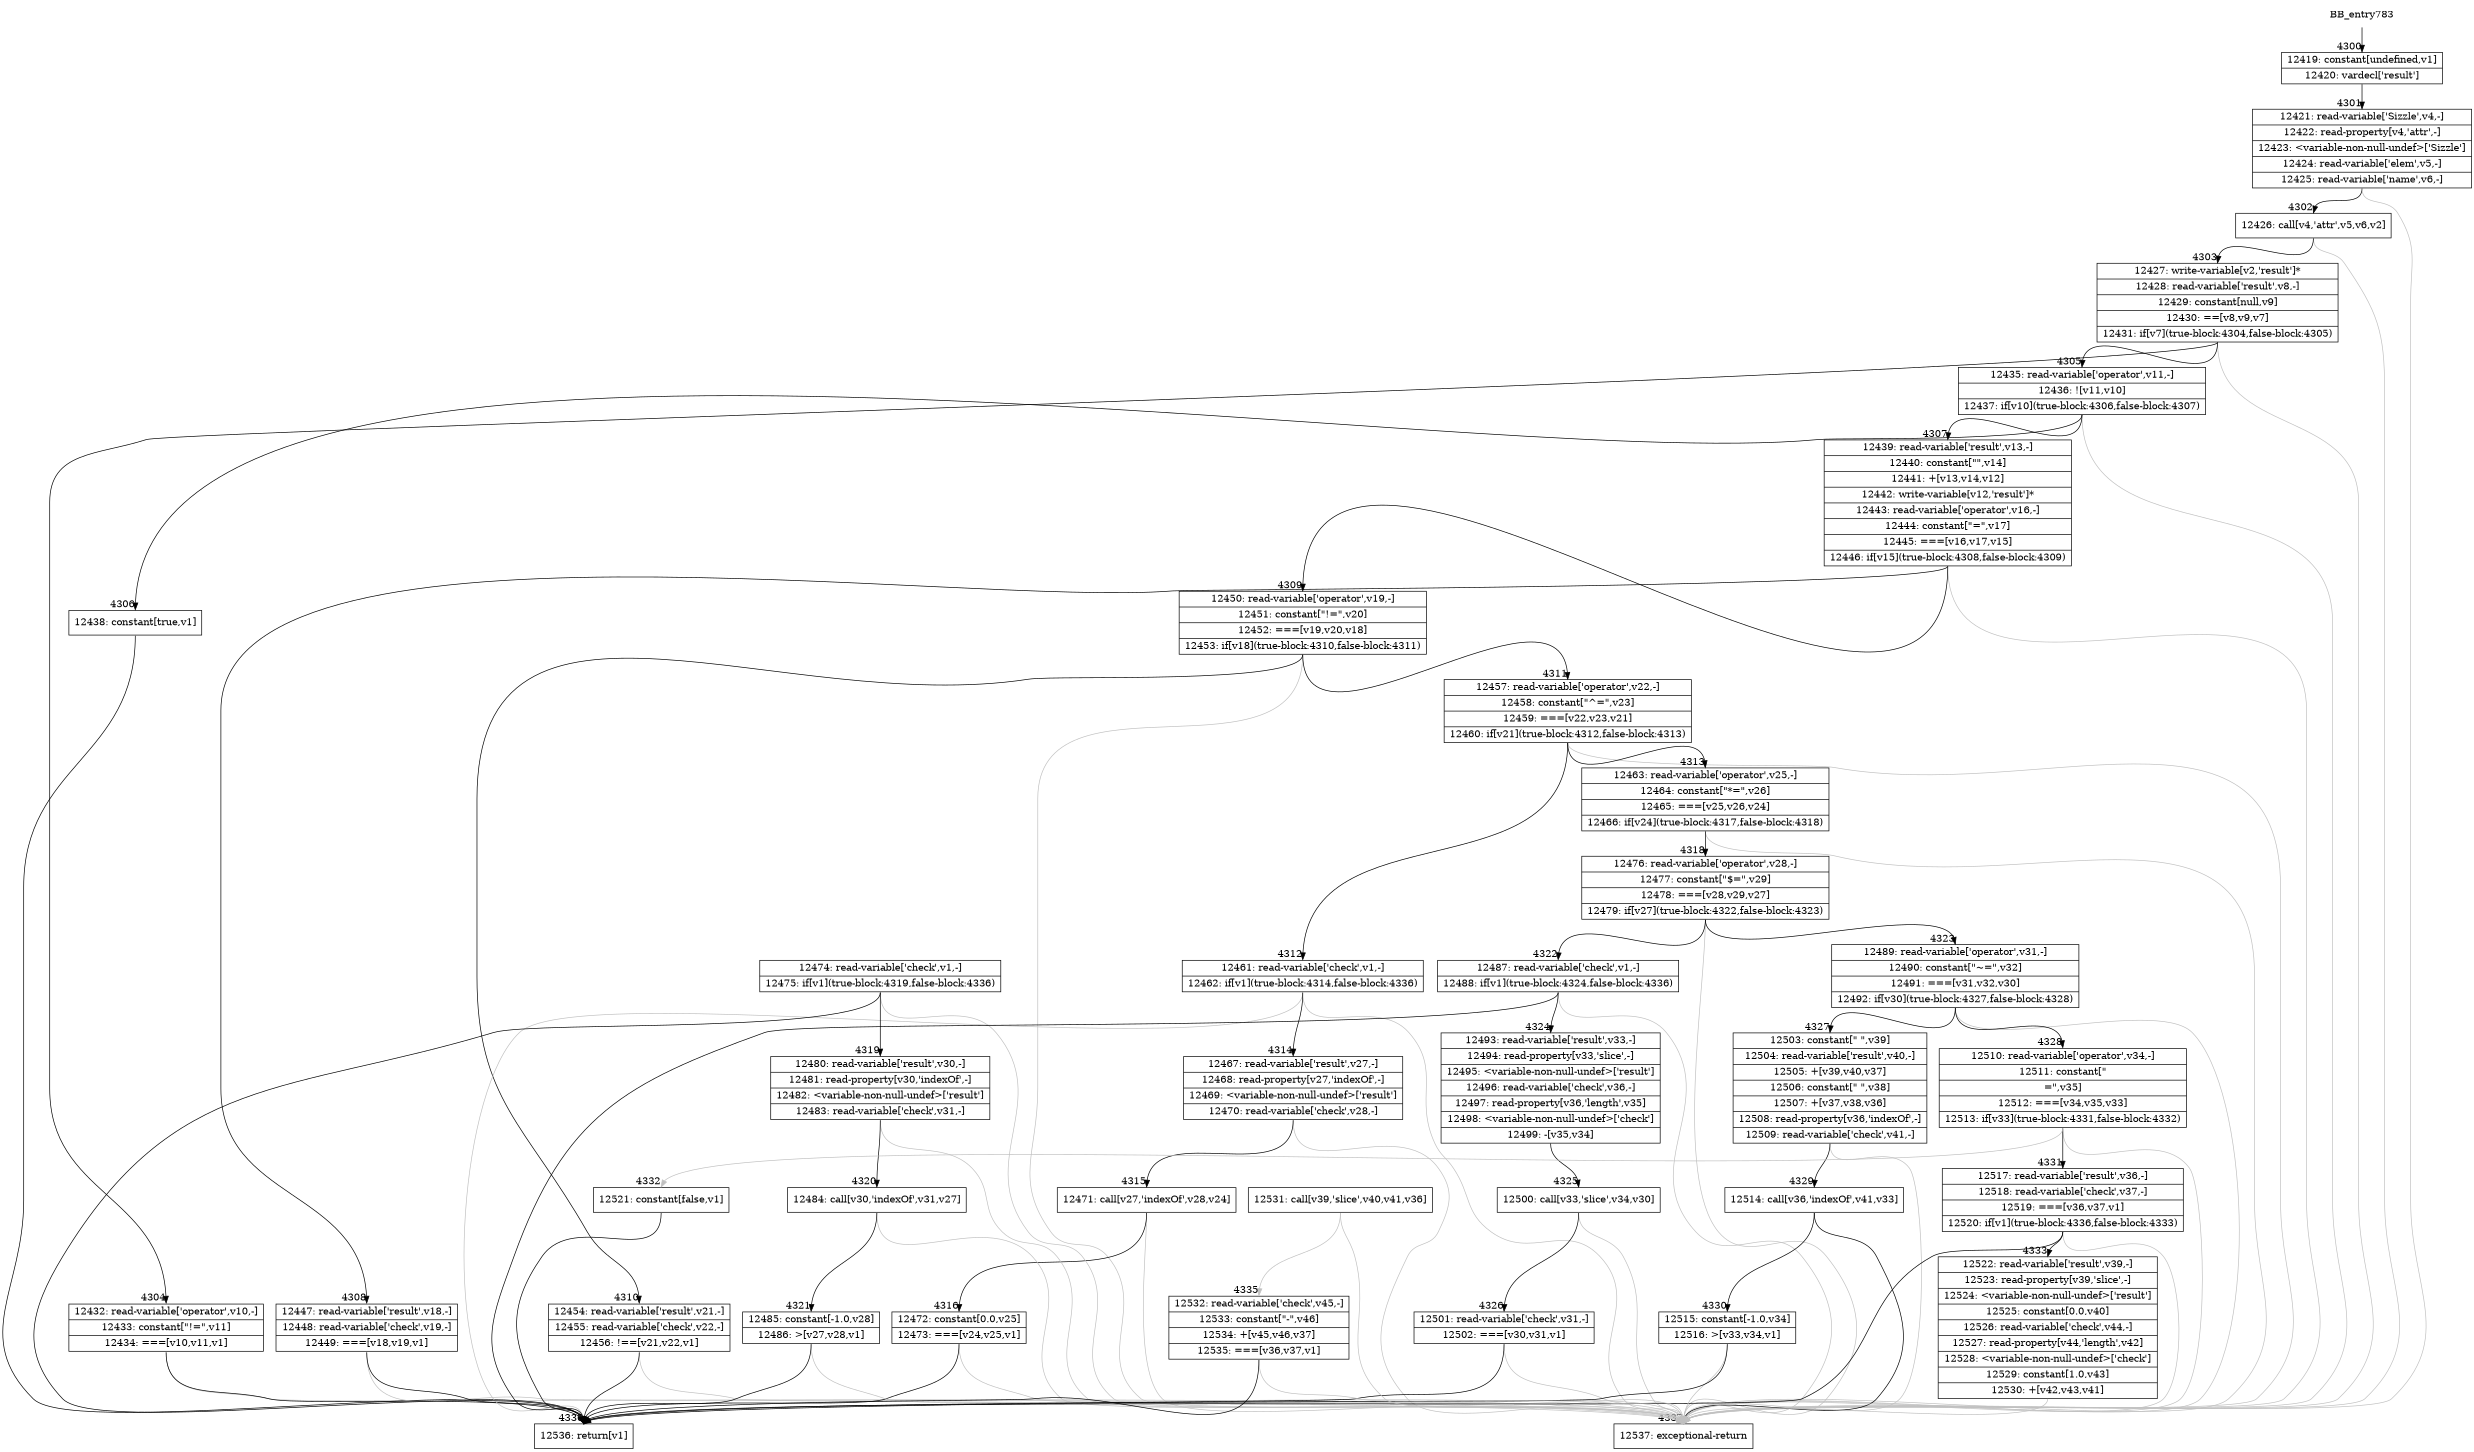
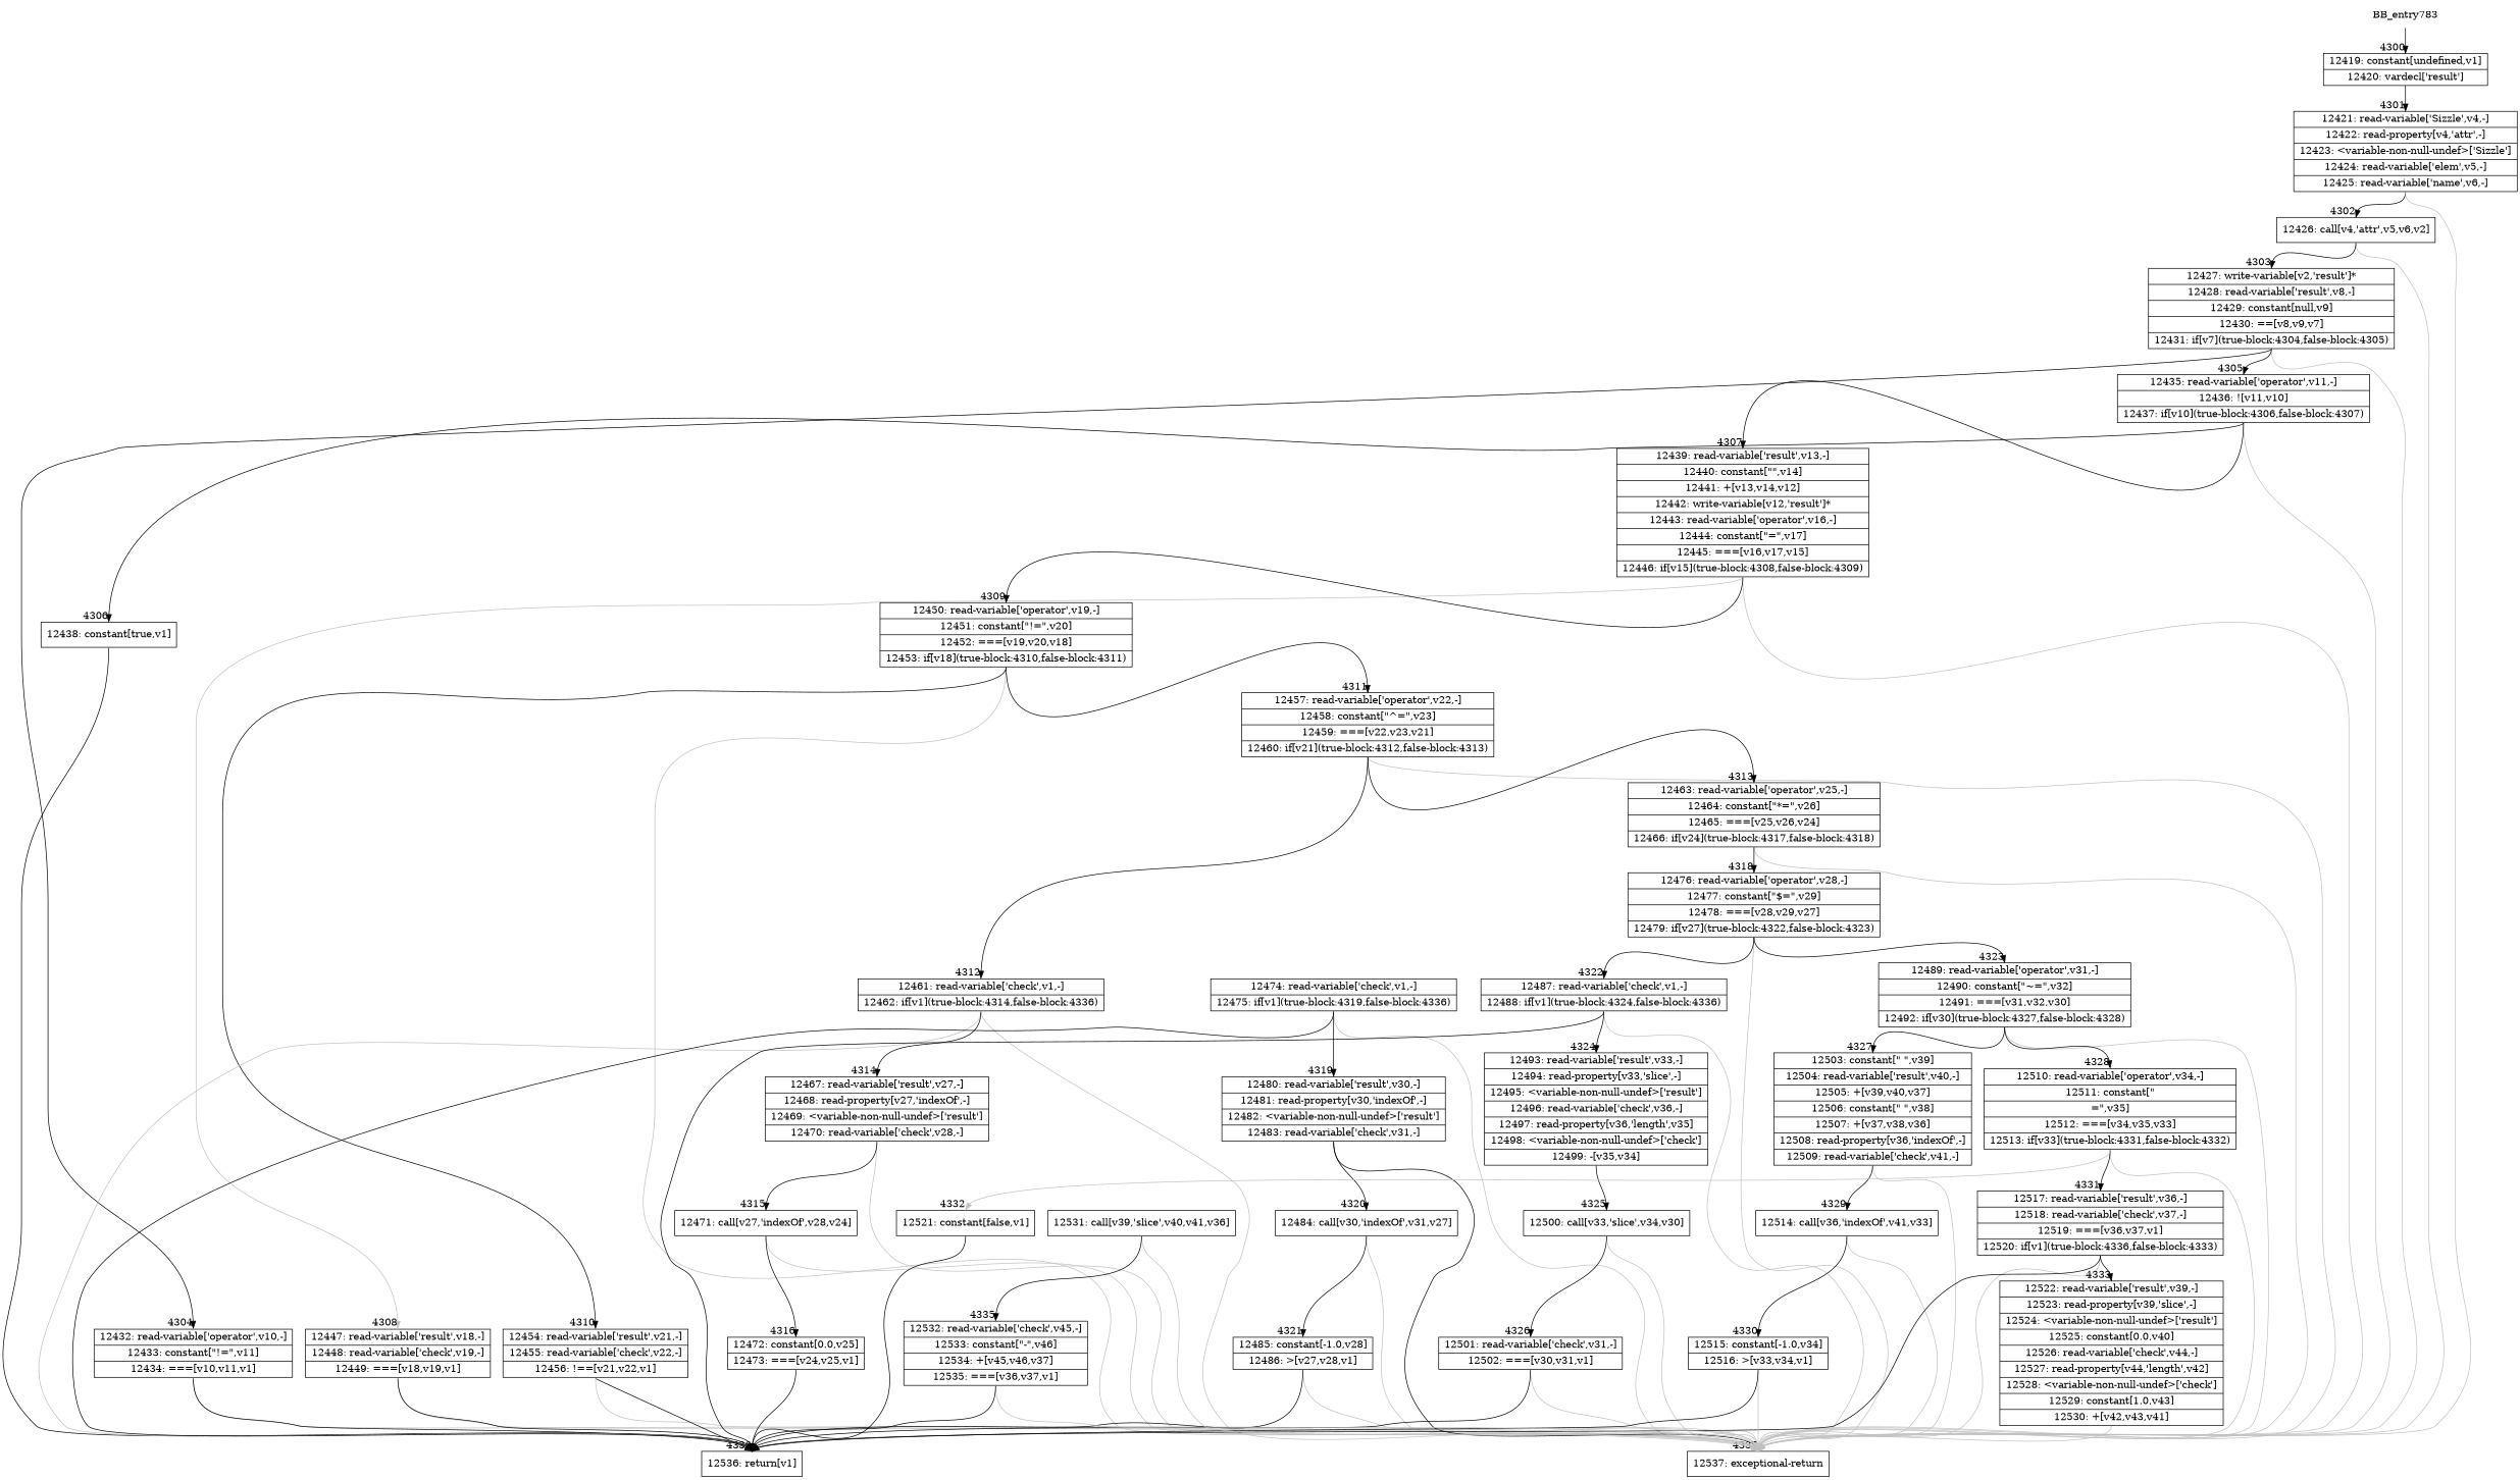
  digraph {
    rankdir=TD
    node [shape=record]
    edge [headport=n tailport=s]
    n1 [label=BB_entry783 shape=none]
    n2 [label="{12419: constant[undefined,v1]|12420: vardecl['result']}"]
    n3 [label="{12421: read-variable['Sizzle',v4,-]|12422: read-property[v4,'attr',-]|12423: \<variable-non-null-undef\>['Sizzle']|12424: read-variable['elem',v5,-]|12425: read-variable['name',v6,-]}"]
    n4 [label="{12426: call[v4,'attr',v5,v6,v2]}"]
    n5 [label="{12537: exceptional-return}"]
    n6 [label="{12427: write-variable[v2,'result']*|12428: read-variable['result',v8,-]|12429: constant[null,v9]|12430: ==[v8,v9,v7]|12431: if[v7](true-block:4304,false-block:4305)}"]
    n7 [label="{12432: read-variable['operator',v10,-]|12433: constant[\"!=\",v11]|12434: ===[v10,v11,v1]}"]
    n8 [label="{12435: read-variable['operator',v11,-]|12436: ![v11,v10]|12437: if[v10](true-block:4306,false-block:4307)}"]
    n9 [label="{12536: return[v1]}"]
    n10 [label="{12438: constant[true,v1]}"]
    n11 [label="{12439: read-variable['result',v13,-]|12440: constant[\"\",v14]|12441: +[v13,v14,v12]|12442: write-variable[v12,'result']*|12443: read-variable['operator',v16,-]|12444: constant[\"=\",v17]|12445: ===[v16,v17,v15]|12446: if[v15](true-block:4308,false-block:4309)}"]
    n12 [label="{12447: read-variable['result',v18,-]|12448: read-variable['check',v19,-]|12449: ===[v18,v19,v1]}"]
    n13 [label="{12450: read-variable['operator',v19,-]|12451: constant[\"!=\",v20]|12452: ===[v19,v20,v18]|12453: if[v18](true-block:4310,false-block:4311)}"]
    n14 [label="{12454: read-variable['result',v21,-]|12455: read-variable['check',v22,-]|12456: !==[v21,v22,v1]}"]
    n15 [label="{12457: read-variable['operator',v22,-]|12458: constant[\"^=\",v23]|12459: ===[v22,v23,v21]|12460: if[v21](true-block:4312,false-block:4313)}"]
    n16 [label="{12461: read-variable['check',v1,-]|12462: if[v1](true-block:4314,false-block:4336)}"]
    n17 [label="{12463: read-variable['operator',v25,-]|12464: constant[\"*=\",v26]|12465: ===[v25,v26,v24]|12466: if[v24](true-block:4317,false-block:4318)}"]
    n18 [label="{12467: read-variable['result',v27,-]|12468: read-property[v27,'indexOf',-]|12469: \<variable-non-null-undef\>['result']|12470: read-variable['check',v28,-]}"]
    n19 [label="{12476: read-variable['operator',v28,-]|12477: constant[\"$=\",v29]|12478: ===[v28,v29,v27]|12479: if[v27](true-block:4322,false-block:4323)}"]
    n20 [label="{12471: call[v27,'indexOf',v28,v24]}"]
    n21 [label="{12474: read-variable['check',v1,-]|12475: if[v1](true-block:4319,false-block:4336)}"]
    n22 [label="{12480: read-variable['result',v30,-]|12481: read-property[v30,'indexOf',-]|12482: \<variable-non-null-undef\>['result']|12483: read-variable['check',v31,-]}"]
    n23 [label="{12487: read-variable['check',v1,-]|12488: if[v1](true-block:4324,false-block:4336)}"]
    n24 [label="{12489: read-variable['operator',v31,-]|12490: constant[\"~=\",v32]|12491: ===[v31,v32,v30]|12492: if[v30](true-block:4327,false-block:4328)}"]
    n25 [label="{12472: constant[0.0,v25]|12473: ===[v24,v25,v1]}"]
    n26 [label="{12484: call[v30,'indexOf',v31,v27]}"]
    n27 [label="{12493: read-variable['result',v33,-]|12494: read-property[v33,'slice',-]|12495: \<variable-non-null-undef\>['result']|12496: read-variable['check',v36,-]|12497: read-property[v36,'length',v35]|12498: \<variable-non-null-undef\>['check']|12499: -[v35,v34]}"]
    n28 [label="{12503: constant[\" \",v39]|12504: read-variable['result',v40,-]|12505: +[v39,v40,v37]|12506: constant[\" \",v38]|12507: +[v37,v38,v36]|12508: read-property[v36,'indexOf',-]|12509: read-variable['check',v41,-]}"]
    n29 [label="{12510: read-variable['operator',v34,-]|12511: constant[\"|=\",v35]|12512: ===[v34,v35,v33]|12513: if[v33](true-block:4331,false-block:4332)}"]
    n30 [label="{12485: constant[-1.0,v28]|12486: \>[v27,v28,v1]}"]
    n31 [label="{12500: call[v33,'slice',v34,v30]}"]
    n32 [label="{12514: call[v36,'indexOf',v41,v33]}"]
    n33 [label="{12517: read-variable['result',v36,-]|12518: read-variable['check',v37,-]|12519: ===[v36,v37,v1]|12520: if[v1](true-block:4336,false-block:4333)}"]
    n34 [label="{12521: constant[false,v1]}"]
    n35 [label="{12501: read-variable['check',v31,-]|12502: ===[v30,v31,v1]}"]
    n36 [label="{12515: constant[-1.0,v34]|12516: \>[v33,v34,v1]}"]
    n37 [label="{12522: read-variable['result',v39,-]|12523: read-property[v39,'slice',-]|12524: \<variable-non-null-undef\>['result']|12525: constant[0.0,v40]|12526: read-variable['check',v44,-]|12527: read-property[v44,'length',v42]|12528: \<variable-non-null-undef\>['check']|12529: constant[1.0,v43]|12530: +[v42,v43,v41]}"]
    n38 [label="{12531: call[v39,'slice',v40,v41,v36]}"]
    n39 [label="{12532: read-variable['check',v45,-]|12533: constant[\"-\",v46]|12534: +[v45,v46,v37]|12535: ===[v36,v37,v1]}"]
    n1 -> n2 [headlabel="    4300"]
    n2 -> n3 [headlabel="      4301"]
    n3 -> n4 [headlabel="      4302"]
    n3 -> n5 [color=gray headlabel="      4337"]
    n4 -> n5 [color=gray]
    n4 -> n6 [headlabel="      4303"]
    n6 -> n5 [color=gray]
    n6 -> n7 [headlabel="      4304"]
    n6 -> n8 [headlabel="      4305"]
    n7 -> n5 [color=gray]
    n7 -> n9 [headlabel="      4336"]
    n8 -> n5 [color=gray]
    n8 -> n10 [headlabel="      4306"]
    n8 -> n11 [headlabel="      4307"]
    n10 -> n9
    n11 -> n5 [color=gray]
-   n11 -> n12 [headlabel="      4308"]
+   n11 -> n12 [headlabel="      4308" color=gray]
    n11 -> n13 [headlabel="      4309"]
    n12 -> n5 [color=gray]
    n12 -> n9
    n13 -> n5 [color=gray]
    n13 -> n14 [headlabel="      4310"]
    n13 -> n15 [headlabel="      4311"]
    n14 -> n5 [color=gray]
    n14 -> n9
    n15 -> n5 [color=gray]
    n15 -> n16 [headlabel="      4312"]
    n15 -> n17 [headlabel="      4313"]
    n16 -> n5 [color=gray]
    n16 -> n9 [color=gray]
    n16 -> n18 [headlabel="      4314"]
    n17 -> n5 [color=gray]
    n17 -> n19 [headlabel="      4318"]
    n18 -> n5 [color=gray]
    n18 -> n20 [headlabel="      4315"]
    n19 -> n5 [color=gray]
    n19 -> n23 [headlabel="      4322"]
    n19 -> n24 [headlabel="      4323"]
    n20 -> n5 [color=gray]
    n20 -> n25 [headlabel="      4316"]
    n21 -> n5 [color=gray]
    n21 -> n9
    n21 -> n22 [headlabel="      4319"]
-   n22 -> n5 [color=gray]
+   n22 -> n5 [color=black]
    n22 -> n26 [headlabel="      4320"]
    n23 -> n5 [color=gray]
    n23 -> n9
    n23 -> n27 [headlabel="      4324"]
    n24 -> n5 [color=gray]
    n24 -> n28 [headlabel="      4327"]
    n24 -> n29 [headlabel="      4328"]
-   n25 -> n5 [color=gray]
    n25 -> n9
    n26 -> n5 [color=gray]
    n26 -> n30 [headlabel="      4321"]
    n27 -> n31 [headlabel="      4325"]
    n28 -> n5 [color=gray]
    n28 -> n32 [headlabel="      4329"]
    n29 -> n5 [color=gray]
    n29 -> n33 [headlabel="      4331"]
    n29 -> n34 [color=gray headlabel="      4332"]
    n30 -> n5 [color=gray]
    n30 -> n9
    n31 -> n5 [color=gray]
    n31 -> n35 [headlabel="      4326"]
-   n32 -> n5 [color=black]
+   n32 -> n5 [color=gray]
    n32 -> n36 [headlabel="      4330"]
    n33 -> n5 [color=gray]
    n33 -> n9
    n33 -> n37 [headlabel="      4333"]
    n34 -> n9
    n35 -> n5 [color=gray]
    n35 -> n9
    n36 -> n5 [color=gray]
    n36 -> n9
    n37 -> n5 [color=gray]
    n38 -> n5 [color=gray]
-   n38 -> n39 [headlabel="      4335" color=gray]
+   n38 -> n39 [headlabel="      4335"]
    n39 -> n5 [color=gray]
    n39 -> n9
  }
